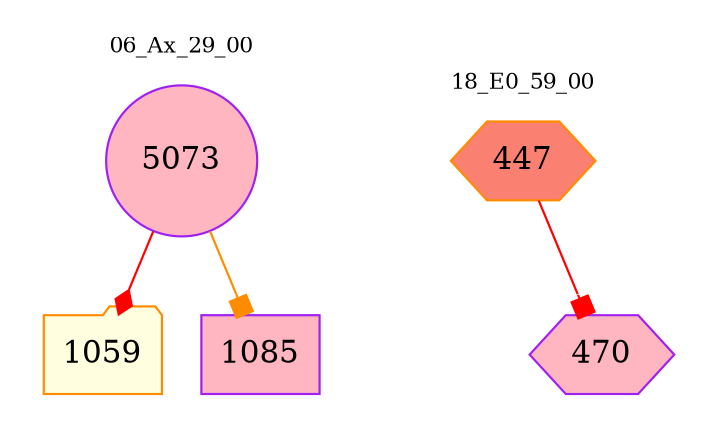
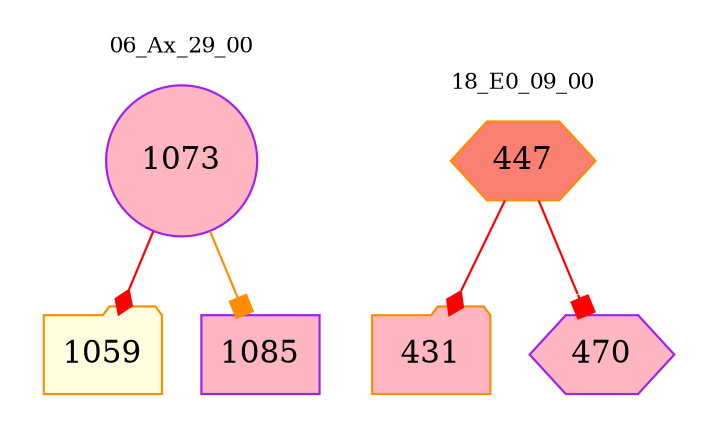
  digraph {
    node [color=purple fillcolor=lightpink shape=folder style=filled]
    edge [arrowhead=diamond color=red]
-   n1 [label=5073 shape=circle]
+   n1 [label=1073 shape=circle]
    n2 [color=darkorange fillcolor=lightyellow label=1059]
    n3 [label=1085 shape=box]
    n4 [color=darkorange fillcolor=salmon label=447 shape=hexagon]
+   n5 [color=darkorange label=431]
    n6 [label=470 shape=hexagon]
    subgraph cluster_1 {
      color=white
      fontsize=10
      label="06_Ax_29_00"
      n1
      n2
      n3
    }
    subgraph cluster_2 {
      color=white
      fontsize=10
-     label="18_E0_59_00"
+     label="18_E0_09_00"
      n4
+     n5
      n6
    }
    n1 -> n2
    n1 -> n3 [arrowhead=box color=darkorange]
+   n4 -> n5
    n4 -> n6 [arrowhead=box]
  }
